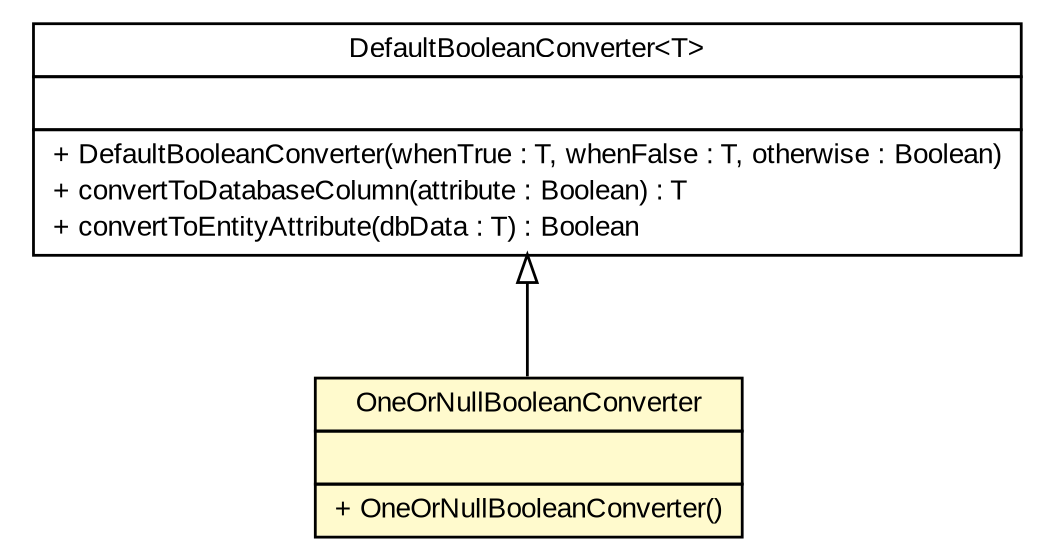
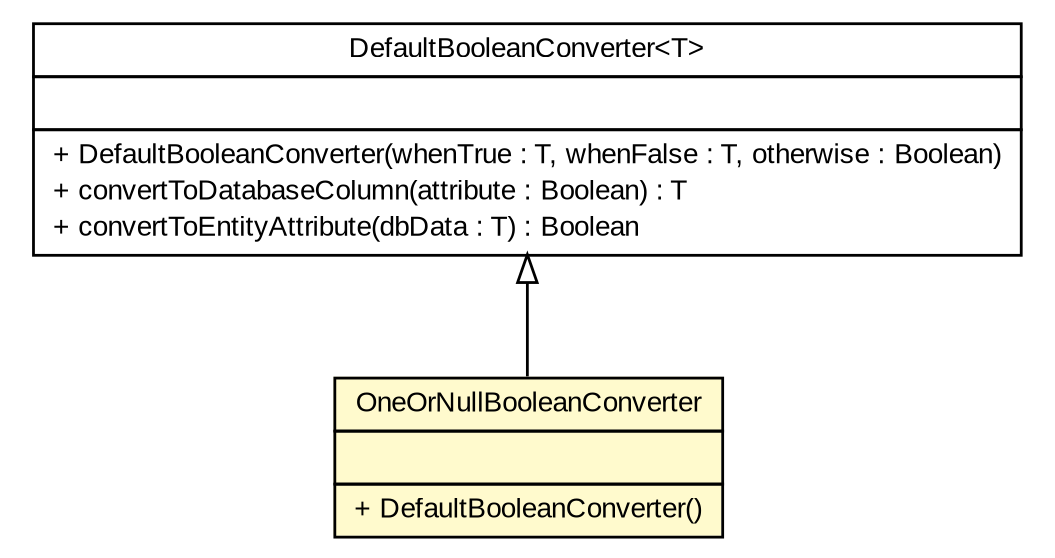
  digraph {
    nodesep=0.25
    ranksep=0.5
    node [fontcolor=black fontname=arial fontsize=10.0 shape=plaintext]
-   n1 [label=<<table title="br.gov.to.sefaz.persistence.converter.OneOrNullBooleanConverter" border="0" cellborder="1" cellspacing="0" cellpadding="2" port="p" bgcolor="lemonChiffon" href="./OneOrNullBooleanConverter.html"> 		<tr><td><table border="0" cellspacing="0" cellpadding="1"> <tr><td align="center" balign="center"> OneOrNullBooleanConverter </td></tr> 		</table></td></tr> 		<tr><td><table border="0" cellspacing="0" cellpadding="1"> <tr><td align="left" balign="left">  </td></tr> 		</table></td></tr> 		<tr><td><table border="0" cellspacing="0" cellpadding="1"> <tr><td align="left" balign="left"> + OneOrNullBooleanConverter() </td></tr> 		</table></td></tr> 		</table>>]
+   n1 [label=<<table title="br.gov.to.sefaz.persistence.converter.OneOrNullBooleanConverter" border="0" cellborder="1" cellspacing="0" cellpadding="2" port="p" bgcolor="lemonChiffon" href="./OneOrNullBooleanConverter.html"> 		<tr><td><table border="0" cellspacing="0" cellpadding="1"> <tr><td align="center" balign="center"> OneOrNullBooleanConverter </td></tr> 		</table></td></tr> 		<tr><td><table border="0" cellspacing="0" cellpadding="1"> <tr><td align="left" balign="left">  </td></tr> 		</table></td></tr> 		<tr><td><table border="0" cellspacing="0" cellpadding="1"> <tr><td align="left" balign="left"> + DefaultBooleanConverter() </td></tr> 		</table></td></tr> 		</table>>]
    n2 [label=<<table title="br.gov.to.sefaz.persistence.converter.DefaultBooleanConverter" border="0" cellborder="1" cellspacing="0" cellpadding="2" port="p" href="./DefaultBooleanConverter.html"> 		<tr><td><table border="0" cellspacing="0" cellpadding="1"> <tr><td align="center" balign="center"> DefaultBooleanConverter&lt;T&gt; </td></tr> 		</table></td></tr> 		<tr><td><table border="0" cellspacing="0" cellpadding="1"> <tr><td align="left" balign="left">  </td></tr> 		</table></td></tr> 		<tr><td><table border="0" cellspacing="0" cellpadding="1"> <tr><td align="left" balign="left"> + DefaultBooleanConverter(whenTrue : T, whenFalse : T, otherwise : Boolean) </td></tr> <tr><td align="left" balign="left"> + convertToDatabaseColumn(attribute : Boolean) : T </td></tr> <tr><td align="left" balign="left"> + convertToEntityAttribute(dbData : T) : Boolean </td></tr> 		</table></td></tr> 		</table>>]
    n2 -> n1 [arrowtail=empty dir=back fontname=arial fontsize=10 headport=p labelfontname=arial labelfontsize=10 tailport=p]
  }
